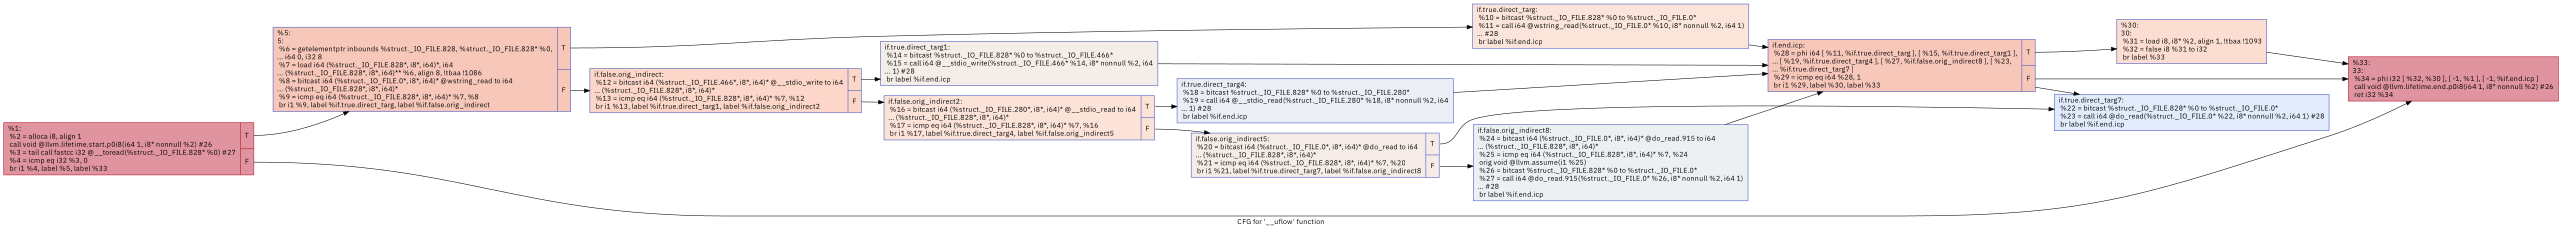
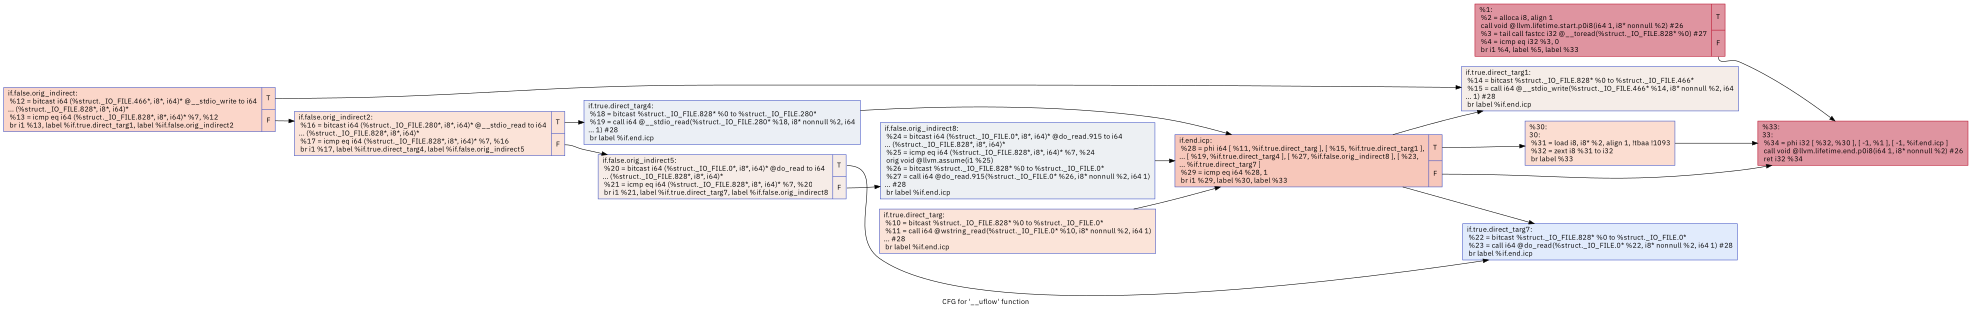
  digraph {
    fontname="IBM Plex Sans"
    label="CFG for '__uflow' function"
    rankdir=LR
    node [color="#3d50c3ff" fillcolor="#b70d2870" fontname="IBM Plex Sans" shape=record style=filled]
    edge [fontname="IBM Plex Sans"]
    n1 [color="#b70d28ff" label="{%1:\l  %2 = alloca i8, align 1\l  call void @llvm.lifetime.start.p0i8(i64 1, i8* nonnull %2) #26\l  %3 = tail call fastcc i32 @__toread(%struct._IO_FILE.828* %0) #27\l  %4 = icmp eq i32 %3, 0\l  br i1 %4, label %5, label %33\l|{<s0>T|<s1>F}}"]
-   n2 [fillcolor="#ec7f6370" label="{%5:\l5:                                                \l  %6 = getelementptr inbounds %struct._IO_FILE.828, %struct._IO_FILE.828* %0,\l... i64 0, i32 8\l  %7 = load i64 (%struct._IO_FILE.828*, i8*, i64)*, i64\l... (%struct._IO_FILE.828*, i8*, i64)** %6, align 8, !tbaa !1086\l  %8 = bitcast i64 (%struct._IO_FILE.0*, i8*, i64)* @wstring_read to i64\l... (%struct._IO_FILE.828*, i8*, i64)*\l  %9 = icmp eq i64 (%struct._IO_FILE.828*, i8*, i64)* %7, %8\l  br i1 %9, label %if.true.direct_targ, label %if.false.orig_indirect\l|{<s0>T|<s1>F}}"]
    n3 [color="#b70d28ff" label="{%33:\l33:                                               \l  %34 = phi i32 [ %32, %30 ], [ -1, %1 ], [ -1, %if.end.icp ]\l  call void @llvm.lifetime.end.p0i8(i64 1, i8* nonnull %2) #26\l  ret i32 %34\l}"]
    n4 [fillcolor="#f5c1a970" label="{if.true.direct_targ:                              \l  %10 = bitcast %struct._IO_FILE.828* %0 to %struct._IO_FILE.0*\l  %11 = call i64 @wstring_read(%struct._IO_FILE.0* %10, i8* nonnull %2, i64 1)\l... #28\l  br label %if.end.icp\l}"]
    n5 [fillcolor="#f6a38570" label="{if.false.orig_indirect:                           \l  %12 = bitcast i64 (%struct._IO_FILE.466*, i8*, i64)* @__stdio_write to i64\l... (%struct._IO_FILE.828*, i8*, i64)*\l  %13 = icmp eq i64 (%struct._IO_FILE.828*, i8*, i64)* %7, %12\l  br i1 %13, label %if.true.direct_targ1, label %if.false.orig_indirect2\l|{<s0>T|<s1>F}}"]
    n6 [fillcolor="#ec7f6370" label="{if.end.icp:                                       \l  %28 = phi i64 [ %11, %if.true.direct_targ ], [ %15, %if.true.direct_targ1 ],\l... [ %19, %if.true.direct_targ4 ], [ %27, %if.false.orig_indirect8 ], [ %23,\l... %if.true.direct_targ7 ]\l  %29 = icmp eq i64 %28, 1\l  br i1 %29, label %30, label %33\l|{<s0>T|<s1>F}}"]
    n7 [fillcolor="#e8d6cc70" label="{if.true.direct_targ1:                             \l  %14 = bitcast %struct._IO_FILE.828* %0 to %struct._IO_FILE.466*\l  %15 = call i64 @__stdio_write(%struct._IO_FILE.466* %14, i8* nonnull %2, i64\l... 1) #28\l  br label %if.end.icp\l}"]
    n8 [fillcolor="#f6bfa670" label="{if.false.orig_indirect2:                          \l  %16 = bitcast i64 (%struct._IO_FILE.280*, i8*, i64)* @__stdio_read to i64\l... (%struct._IO_FILE.828*, i8*, i64)*\l  %17 = icmp eq i64 (%struct._IO_FILE.828*, i8*, i64)* %7, %16\l  br i1 %17, label %if.true.direct_targ4, label %if.false.orig_indirect5\l|{<s0>T|<s1>F}}"]
-   n9 [fillcolor="#f7b39670" label="{%30:\l30:                                               \l  %31 = load i8, i8* %2, align 1, !tbaa !1093\l  %32 = false i8 %31 to i32\l  br label %33\l}"]
+   n9 [fillcolor="#f7b39670" label="{%30:\l30:                                               \l  %31 = load i8, i8* %2, align 1, !tbaa !1093\l  %32 = zext i8 %31 to i32\l  br label %33\l}"]
    n10 [fillcolor="#bbd1f870" label="{if.true.direct_targ7:                             \l  %22 = bitcast %struct._IO_FILE.828* %0 to %struct._IO_FILE.0*\l  %23 = call i64 @do_read(%struct._IO_FILE.0* %22, i8* nonnull %2, i64 1) #28\l  br label %if.end.icp\l}"]
    n11 [fillcolor="#d1dae970" label="{if.true.direct_targ4:                             \l  %18 = bitcast %struct._IO_FILE.828* %0 to %struct._IO_FILE.280*\l  %19 = call i64 @__stdio_read(%struct._IO_FILE.280* %18, i8* nonnull %2, i64\l... 1) #28\l  br label %if.end.icp\l}"]
    n12 [fillcolor="#ead5c970" label="{if.false.orig_indirect5:                          \l  %20 = bitcast i64 (%struct._IO_FILE.0*, i8*, i64)* @do_read to i64\l... (%struct._IO_FILE.828*, i8*, i64)*\l  %21 = icmp eq i64 (%struct._IO_FILE.828*, i8*, i64)* %7, %20\l  br i1 %21, label %if.true.direct_targ7, label %if.false.orig_indirect8\l|{<s0>T|<s1>F}}"]
    n13 [fillcolor="#d6dce470" label="{if.false.orig_indirect8:                          \l  %24 = bitcast i64 (%struct._IO_FILE.0*, i8*, i64)* @do_read.915 to i64\l... (%struct._IO_FILE.828*, i8*, i64)*\l  %25 = icmp eq i64 (%struct._IO_FILE.828*, i8*, i64)* %7, %24\l  orig void @llvm.assume(i1 %25)\l  %26 = bitcast %struct._IO_FILE.828* %0 to %struct._IO_FILE.0*\l  %27 = call i64 @do_read.915(%struct._IO_FILE.0* %26, i8* nonnull %2, i64 1)\l... #28\l  br label %if.end.icp\l}"]
-   n1 -> n2 [tailport=s0]
    n1 -> n3 [tailport=s1]
-   n2 -> n4 [tailport=s0]
-   n2 -> n5 [tailport=s1]
    n4 -> n6
    n5 -> n7 [tailport=s0]
    n5 -> n8 [tailport=s1]
    n6 -> n3 [tailport=s1]
    n6 -> n9 [tailport=s0]
    n6 -> n10
-   n7 -> n6
+   n6 -> n7
    n8 -> n11 [tailport=s0]
    n8 -> n12 [tailport=s1]
    n9 -> n3
    n11 -> n6
    n12 -> n10 [tailport=s0]
    n12 -> n13 [tailport=s1]
    n13 -> n6
  }
